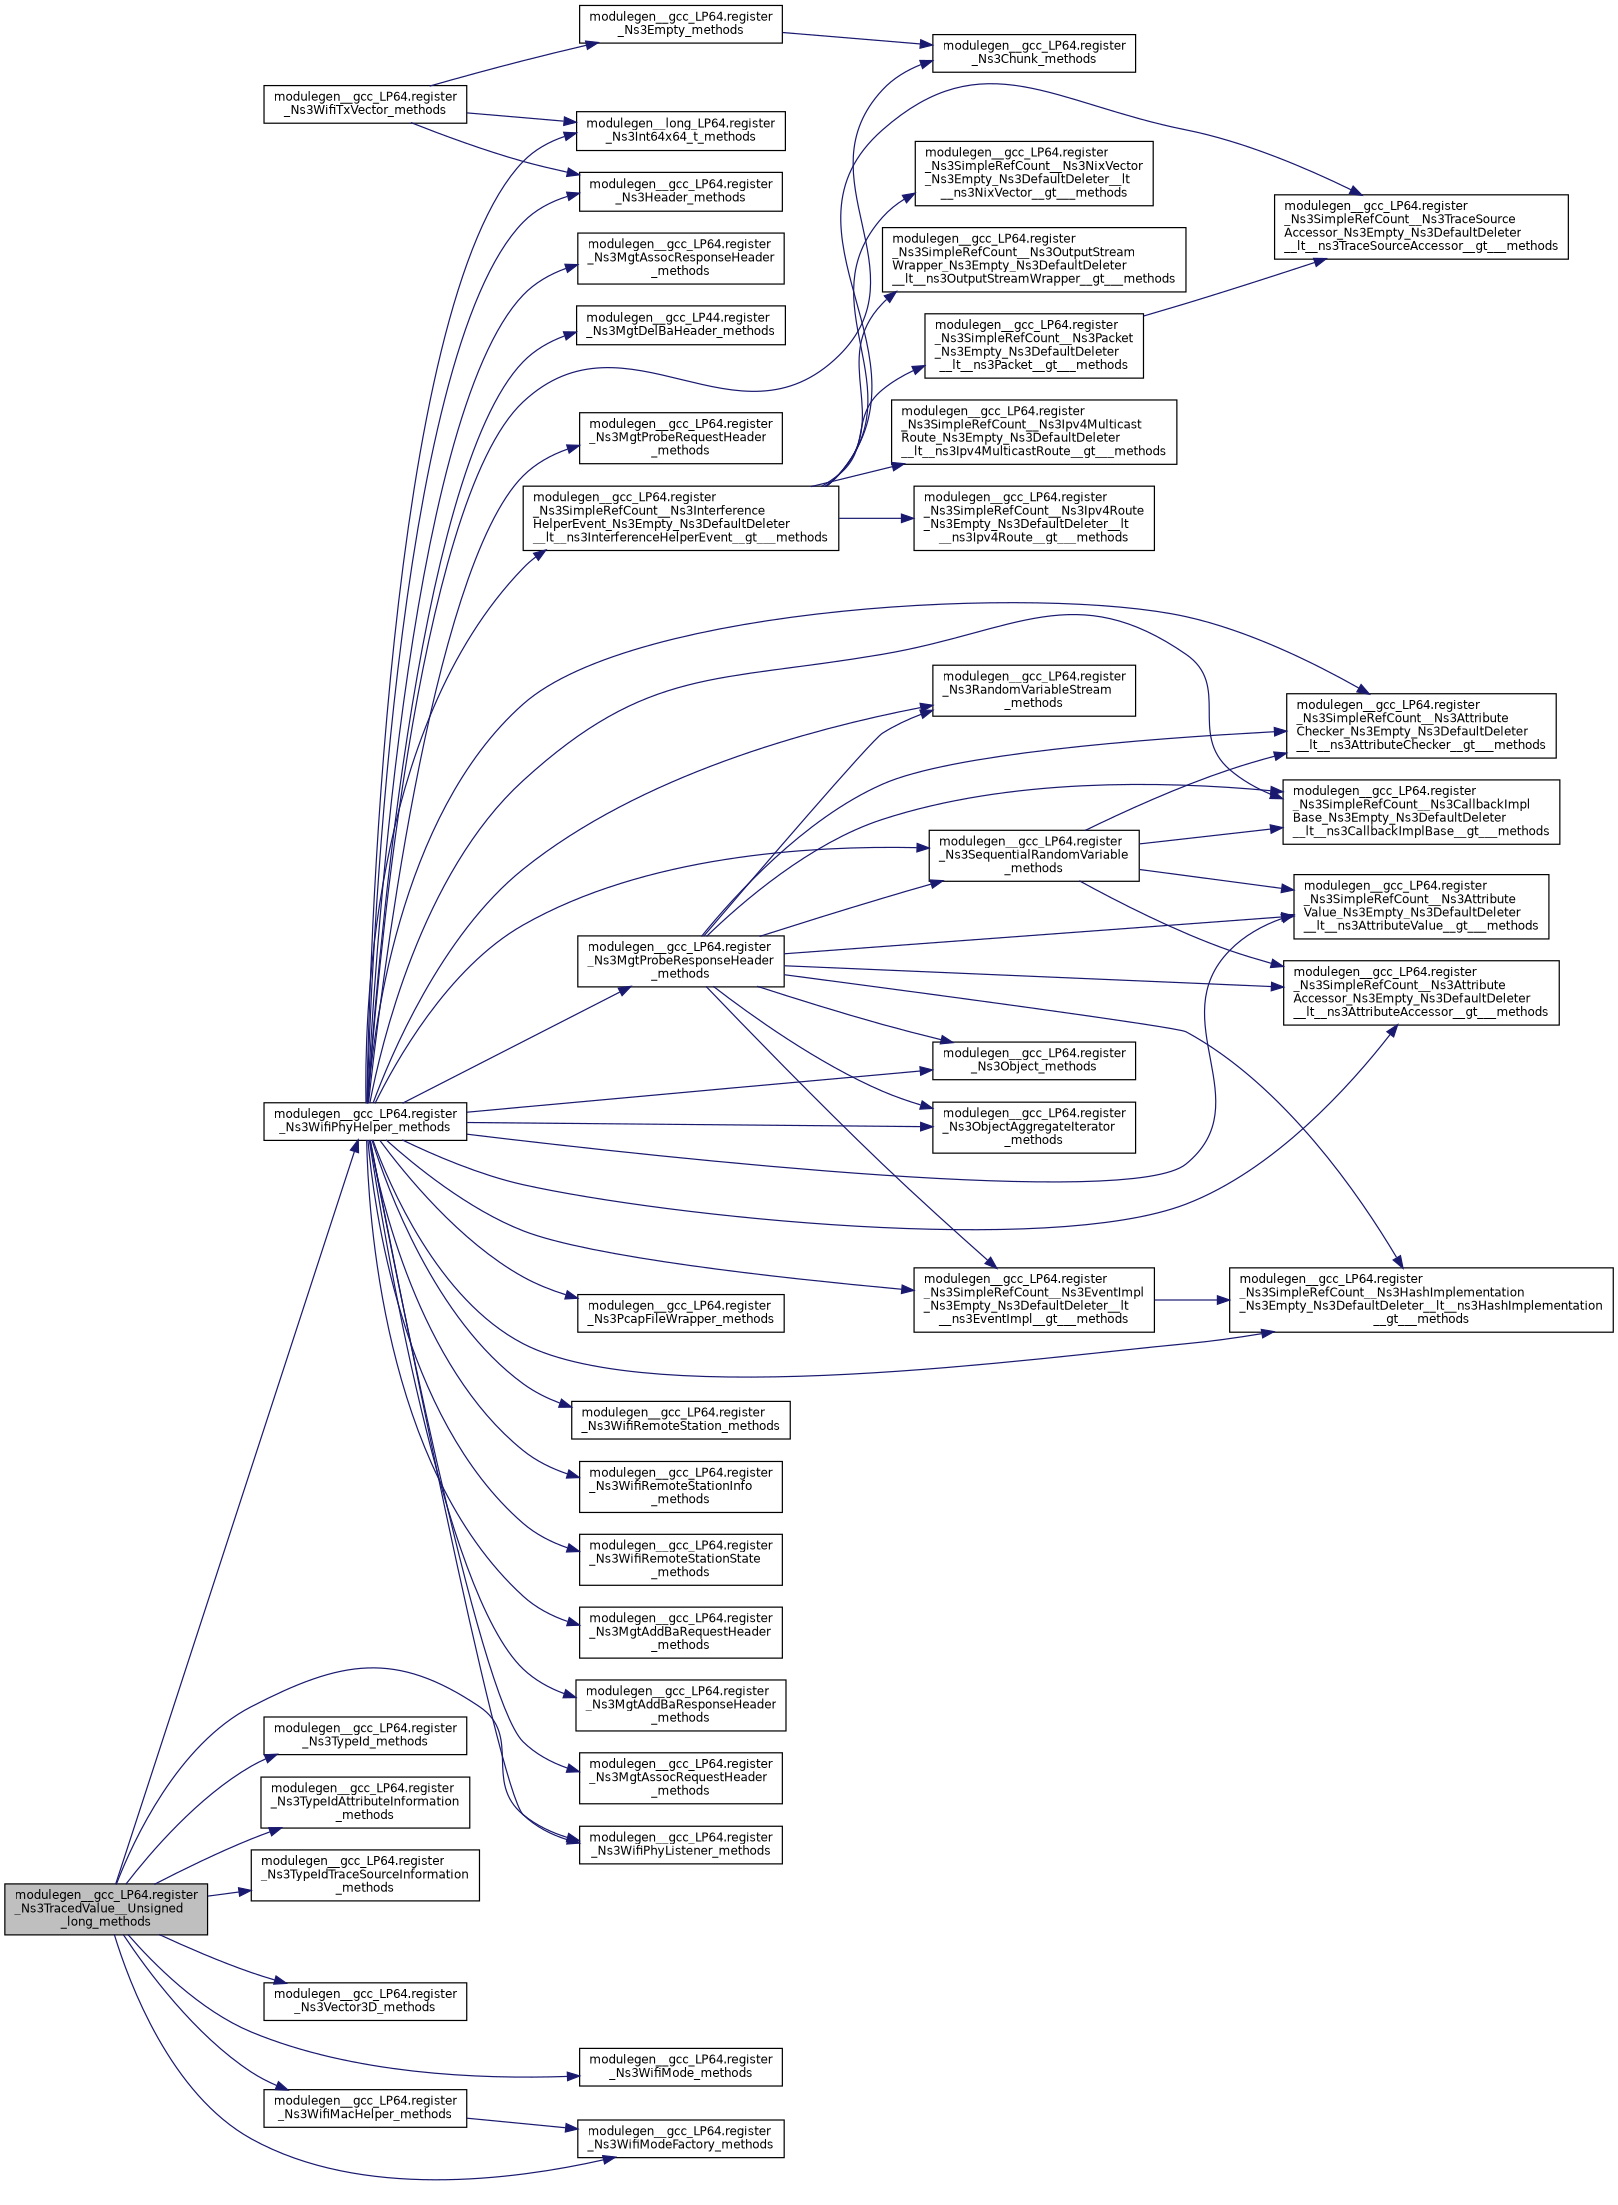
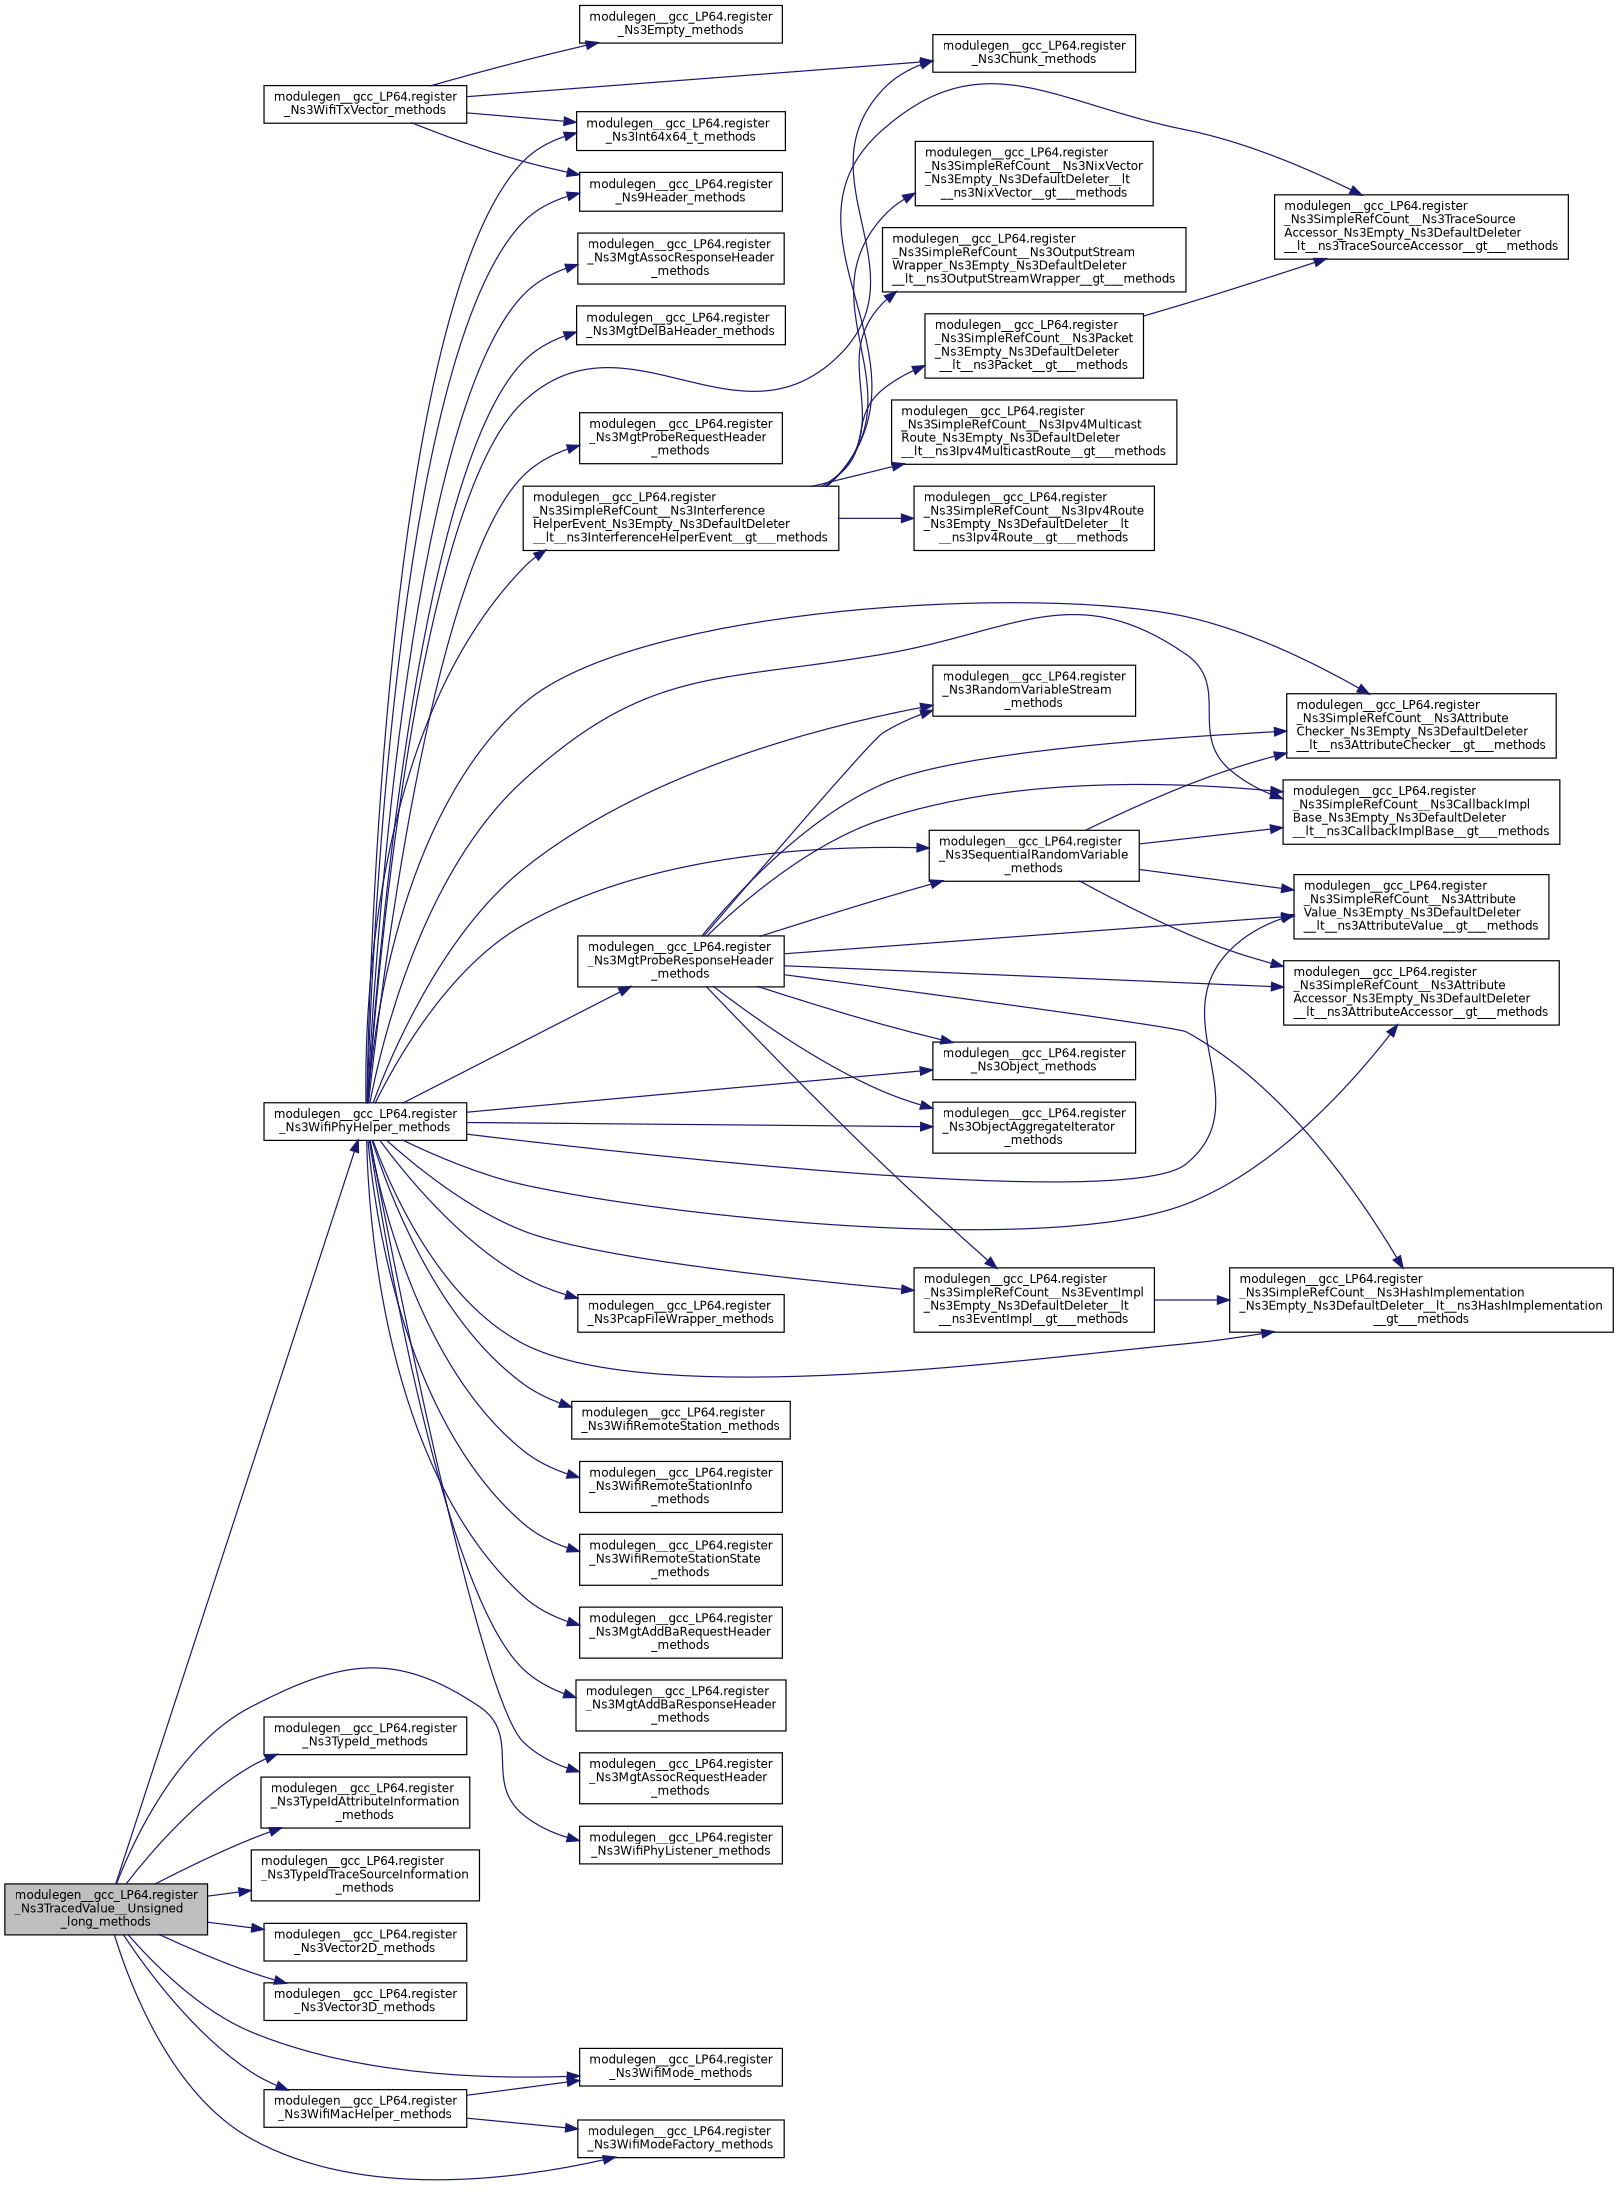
  digraph {
    rankdir=LR
    node [color=black fillcolor=white fontname=Helvetica fontsize=10 shape=record style=filled]
    edge [color=midnightblue fontname=Helvetica fontsize=10 labelfontname=Helvetica labelfontsize=10 style=solid]
    n1 [fillcolor=grey75 fontcolor=black height=0.2 label="modulegen__gcc_LP64.register\l_Ns3TracedValue__Unsigned\l_long_methods" width=0.4]
    n2 [height=0.2 label="modulegen__gcc_LP64.register\l_Ns3TypeId_methods" width=0.4]
    n3 [height=0.2 label="modulegen__gcc_LP64.register\l_Ns3TypeIdAttributeInformation\l_methods" width=0.4]
    n4 [height=0.2 label="modulegen__gcc_LP64.register\l_Ns3TypeIdTraceSourceInformation\l_methods" width=0.4]
+   n5 [height=0.2 label="modulegen__gcc_LP64.register\l_Ns3Vector2D_methods" width=0.4]
    n6 [height=0.2 label="modulegen__gcc_LP64.register\l_Ns3Vector3D_methods" width=0.4]
    n7 [height=0.2 label="modulegen__gcc_LP64.register\l_Ns3WifiMacHelper_methods" width=0.4]
    n8 [height=0.2 label="modulegen__gcc_LP64.register\l_Ns3WifiMode_methods" width=0.4]
    n9 [height=0.2 label="modulegen__gcc_LP64.register\l_Ns3WifiModeFactory_methods" width=0.4]
    n10 [height=0.2 label="modulegen__gcc_LP64.register\l_Ns3WifiPhyHelper_methods" width=0.4]
    n11 [height=0.2 label="modulegen__gcc_LP64.register\l_Ns3WifiPhyListener_methods" width=0.4]
    n12 [height=0.2 label="modulegen__gcc_LP64.register\l_Ns3WifiRemoteStation_methods" width=0.4]
    n13 [height=0.2 label="modulegen__gcc_LP64.register\l_Ns3WifiRemoteStationInfo\l_methods" width=0.4]
    n14 [height=0.2 label="modulegen__gcc_LP64.register\l_Ns3WifiRemoteStationState\l_methods" width=0.4]
-   n15 [height=0.2 label="modulegen__long_LP64.register\l_Ns3Int64x64_t_methods" width=0.4]
+   n15 [height=0.2 label="modulegen__gcc_LP64.register\l_Ns3Int64x64_t_methods" width=0.4]
    n16 [height=0.2 label="modulegen__gcc_LP64.register\l_Ns3Chunk_methods" width=0.4]
-   n17 [height=0.2 label="modulegen__gcc_LP64.register\l_Ns3Header_methods" width=0.4]
+   n17 [height=0.2 label="modulegen__gcc_LP64.register\l_Ns9Header_methods" width=0.4]
    n18 [height=0.2 label="modulegen__gcc_LP64.register\l_Ns3MgtAddBaRequestHeader\l_methods" width=0.4]
    n19 [height=0.2 label="modulegen__gcc_LP64.register\l_Ns3MgtAddBaResponseHeader\l_methods" width=0.4]
    n20 [height=0.2 label="modulegen__gcc_LP64.register\l_Ns3MgtAssocRequestHeader\l_methods" width=0.4]
    n21 [height=0.2 label="modulegen__gcc_LP64.register\l_Ns3MgtAssocResponseHeader\l_methods" width=0.4]
-   n22 [height=0.2 label="modulegen__gcc_LP44.register\l_Ns3MgtDelBaHeader_methods" width=0.4]
+   n22 [height=0.2 label="modulegen__gcc_LP64.register\l_Ns3MgtDelBaHeader_methods" width=0.4]
    n23 [height=0.2 label="modulegen__gcc_LP64.register\l_Ns3MgtProbeRequestHeader\l_methods" width=0.4]
    n24 [height=0.2 label="modulegen__gcc_LP64.register\l_Ns3MgtProbeResponseHeader\l_methods" width=0.4]
    n25 [height=0.2 label="modulegen__gcc_LP64.register\l_Ns3Object_methods" width=0.4]
    n26 [height=0.2 label="modulegen__gcc_LP64.register\l_Ns3ObjectAggregateIterator\l_methods" width=0.4]
    n27 [height=0.2 label="modulegen__gcc_LP64.register\l_Ns3RandomVariableStream\l_methods" width=0.4]
    n28 [height=0.2 label="modulegen__gcc_LP64.register\l_Ns3SequentialRandomVariable\l_methods" width=0.4]
    n29 [height=0.2 label="modulegen__gcc_LP64.register\l_Ns3SimpleRefCount__Ns3Attribute\lAccessor_Ns3Empty_Ns3DefaultDeleter\l__lt__ns3AttributeAccessor__gt___methods" width=0.4]
    n30 [height=0.2 label="modulegen__gcc_LP64.register\l_Ns3SimpleRefCount__Ns3Attribute\lChecker_Ns3Empty_Ns3DefaultDeleter\l__lt__ns3AttributeChecker__gt___methods" width=0.4]
    n31 [height=0.2 label="modulegen__gcc_LP64.register\l_Ns3SimpleRefCount__Ns3Attribute\lValue_Ns3Empty_Ns3DefaultDeleter\l__lt__ns3AttributeValue__gt___methods" width=0.4]
    n32 [height=0.2 label="modulegen__gcc_LP64.register\l_Ns3SimpleRefCount__Ns3CallbackImpl\lBase_Ns3Empty_Ns3DefaultDeleter\l__lt__ns3CallbackImplBase__gt___methods" width=0.4]
    n33 [height=0.2 label="modulegen__gcc_LP64.register\l_Ns3SimpleRefCount__Ns3EventImpl\l_Ns3Empty_Ns3DefaultDeleter__lt\l__ns3EventImpl__gt___methods" width=0.4]
    n34 [height=0.2 label="modulegen__gcc_LP64.register\l_Ns3SimpleRefCount__Ns3HashImplementation\l_Ns3Empty_Ns3DefaultDeleter__lt__ns3HashImplementation\l__gt___methods" width=0.4]
    n35 [height=0.2 label="modulegen__gcc_LP64.register\l_Ns3PcapFileWrapper_methods" width=0.4]
    n36 [height=0.2 label="modulegen__gcc_LP64.register\l_Ns3SimpleRefCount__Ns3Interference\lHelperEvent_Ns3Empty_Ns3DefaultDeleter\l__lt__ns3InterferenceHelperEvent__gt___methods" width=0.4]
    n37 [height=0.2 label="modulegen__gcc_LP64.register\l_Ns3WifiTxVector_methods" width=0.4]
    n38 [height=0.2 label="modulegen__gcc_LP64.register\l_Ns3Empty_methods" width=0.4]
    n39 [height=0.2 label="modulegen__gcc_LP64.register\l_Ns3SimpleRefCount__Ns3Ipv4Multicast\lRoute_Ns3Empty_Ns3DefaultDeleter\l__lt__ns3Ipv4MulticastRoute__gt___methods" width=0.4]
    n40 [height=0.2 label="modulegen__gcc_LP64.register\l_Ns3SimpleRefCount__Ns3Ipv4Route\l_Ns3Empty_Ns3DefaultDeleter__lt\l__ns3Ipv4Route__gt___methods" width=0.4]
    n41 [height=0.2 label="modulegen__gcc_LP64.register\l_Ns3SimpleRefCount__Ns3NixVector\l_Ns3Empty_Ns3DefaultDeleter__lt\l__ns3NixVector__gt___methods" width=0.4]
    n42 [height=0.2 label="modulegen__gcc_LP64.register\l_Ns3SimpleRefCount__Ns3OutputStream\lWrapper_Ns3Empty_Ns3DefaultDeleter\l__lt__ns3OutputStreamWrapper__gt___methods" width=0.4]
    n43 [height=0.2 label="modulegen__gcc_LP64.register\l_Ns3SimpleRefCount__Ns3Packet\l_Ns3Empty_Ns3DefaultDeleter\l__lt__ns3Packet__gt___methods" width=0.4]
    n44 [height=0.2 label="modulegen__gcc_LP64.register\l_Ns3SimpleRefCount__Ns3TraceSource\lAccessor_Ns3Empty_Ns3DefaultDeleter\l__lt__ns3TraceSourceAccessor__gt___methods" width=0.4]
    n1 -> n2
    n1 -> n3
    n1 -> n4
+   n1 -> n5
    n1 -> n6
    n1 -> n7
    n1 -> n8
    n1 -> n9
    n1 -> n10
    n1 -> n11
+   n7 -> n8
    n7 -> n9
-   n10 -> n11
    n10 -> n12
    n10 -> n13
    n10 -> n14
    n10 -> n15
    n10 -> n16
    n10 -> n17
    n10 -> n18
    n10 -> n19
    n10 -> n20
    n10 -> n21
    n10 -> n22
    n10 -> n23
    n10 -> n24
    n10 -> n25
    n10 -> n26
    n10 -> n27
    n10 -> n28
    n10 -> n29
    n10 -> n30
    n10 -> n31
    n10 -> n32
    n10 -> n33
    n10 -> n34
    n10 -> n35
    n10 -> n36
    n24 -> n25
    n24 -> n26
    n24 -> n27
    n24 -> n28
    n24 -> n29
    n24 -> n30
    n24 -> n31
    n24 -> n32
    n24 -> n33
    n24 -> n34
    n28 -> n29
    n28 -> n30
    n28 -> n31
    n28 -> n32
    n33 -> n34
    n36 -> n39
    n36 -> n40
    n36 -> n41
    n36 -> n42
    n36 -> n43
    n36 -> n44
    n37 -> n15
-   n38 -> n16
+   n37 -> n16
    n37 -> n17
    n37 -> n38
    n43 -> n44
  }
